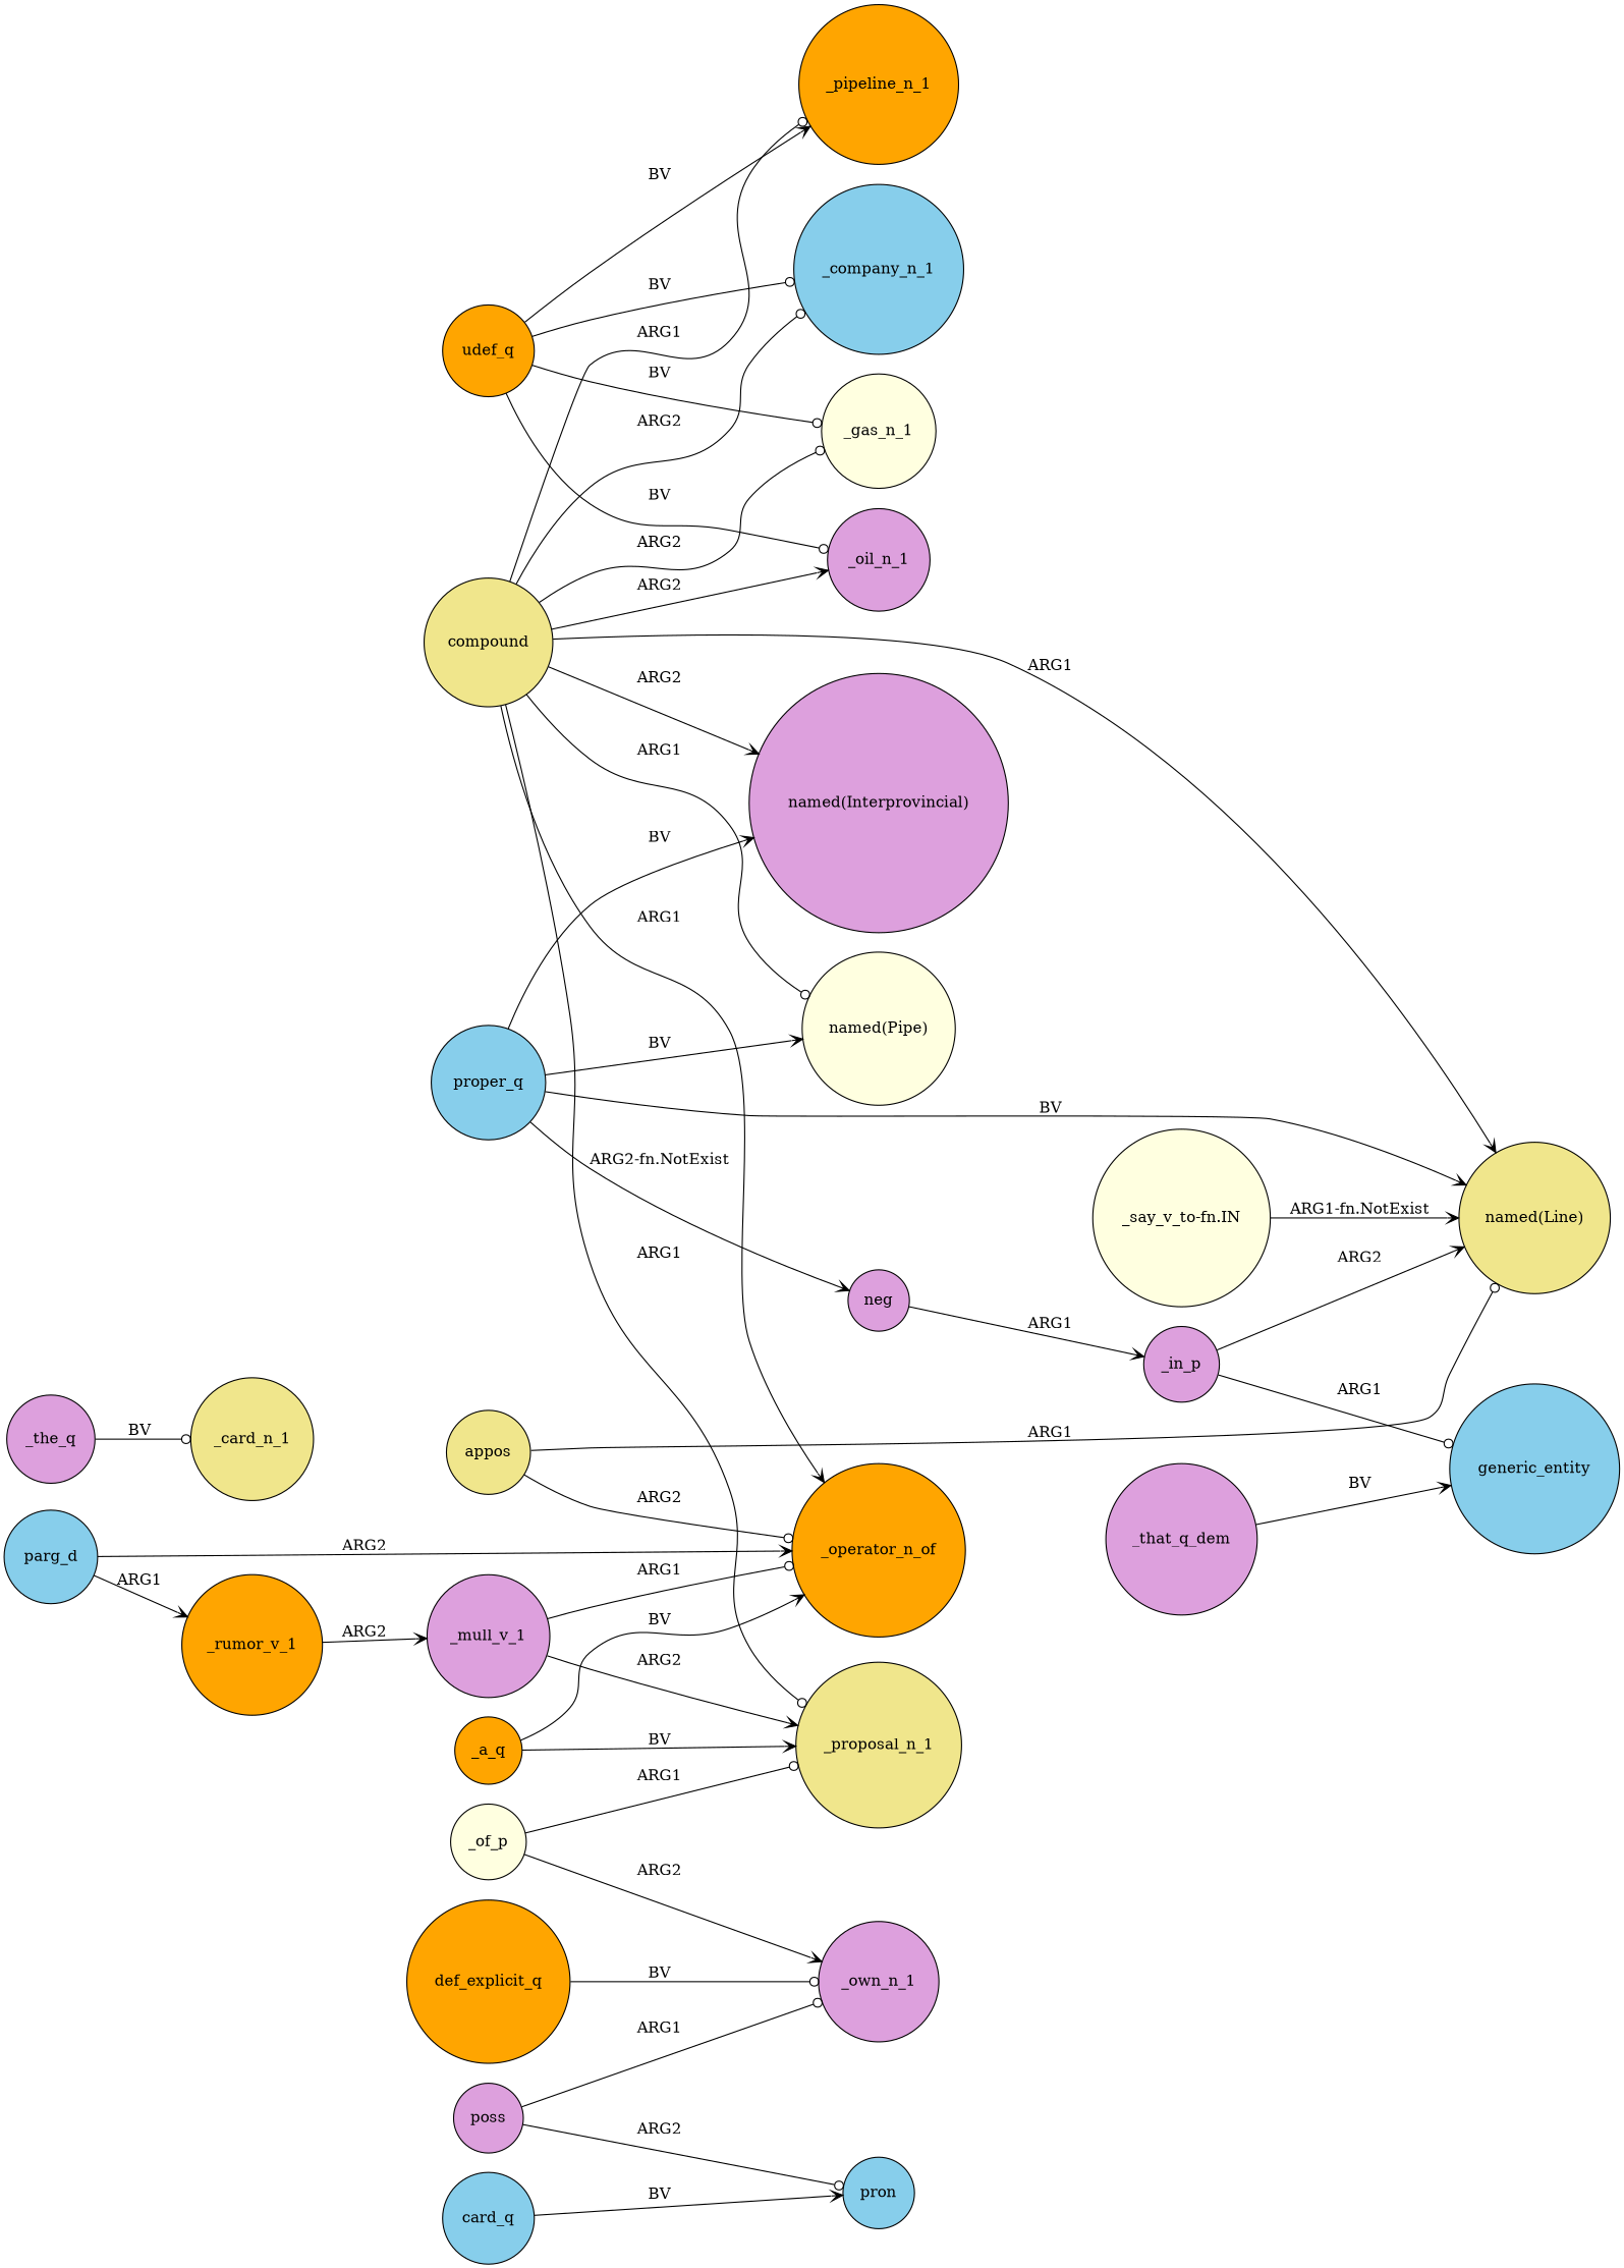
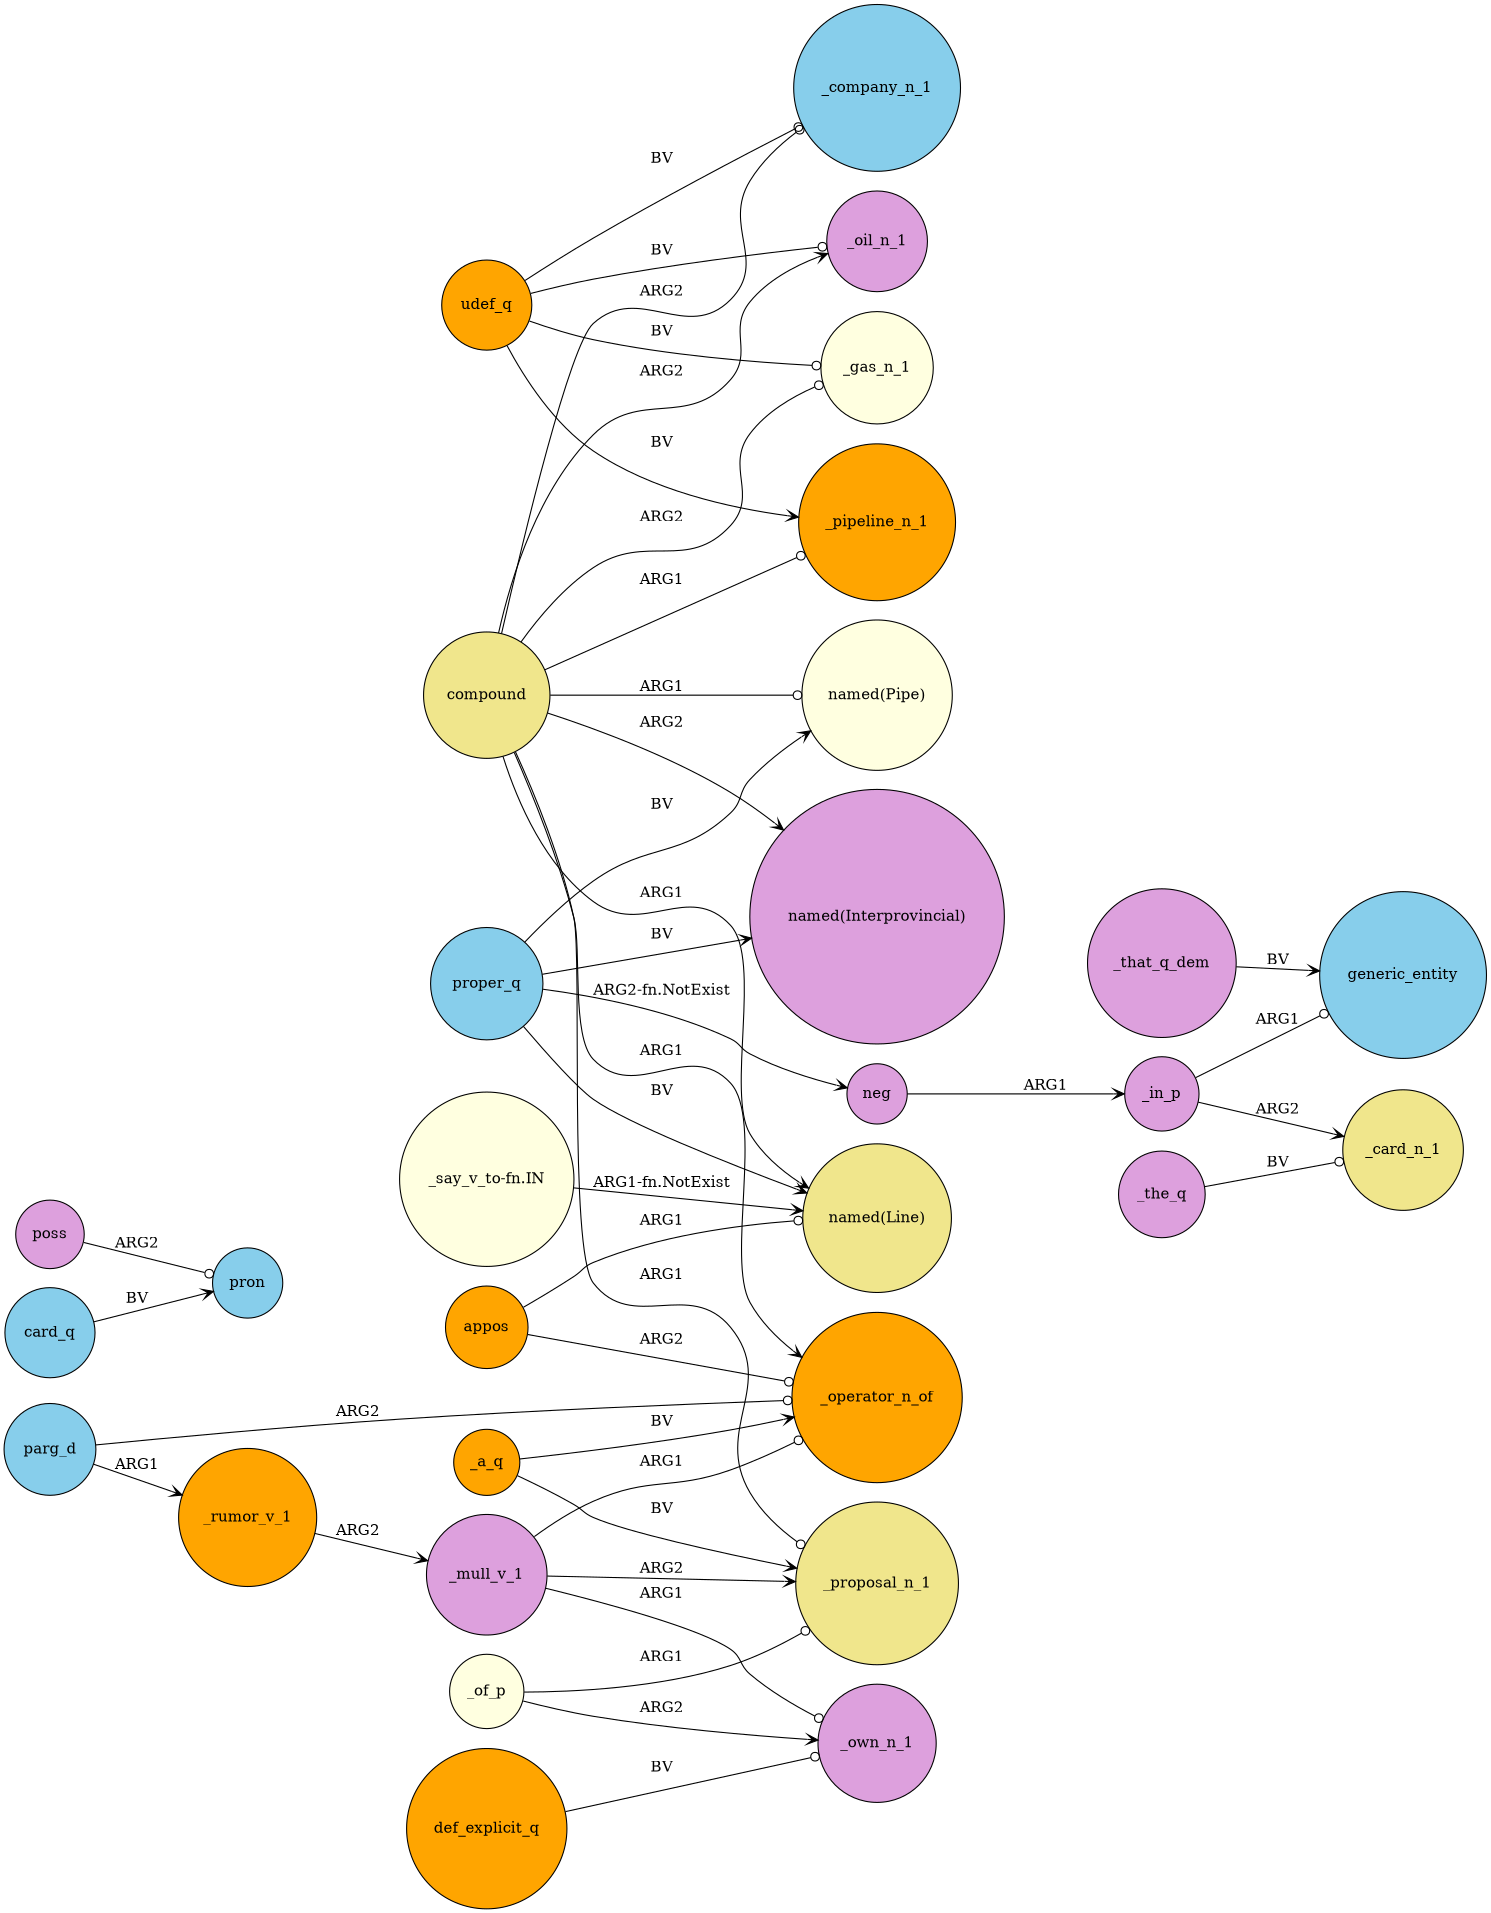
  digraph {
    rankdir=LR
    node [fillcolor=plum shape=circle style=filled]
    edge [arrowhead=vee]
    compound [fillcolor=khaki]
    _pipeline_n_1 [fillcolor=orange]
    "named(Line)" [fillcolor=khaki]
    _company_n_1 [fillcolor=skyblue]
    _operator_n_of [fillcolor=orange]
    _proposal_n_1 [fillcolor=khaki]
    _gas_n_1 [fillcolor=lightyellow]
    "named(Interprovincial)"
    _oil_n_1
    "named(Pipe)" [fillcolor=lightyellow]
    parg_d [fillcolor=skyblue]
    _rumor_v_1 [fillcolor=orange]
    _mull_v_1
    _of_p [fillcolor=lightyellow]
    _own_n_1
    poss
    pron [fillcolor=skyblue]
    generic_entity [fillcolor=skyblue]
    _that_q_dem
    _a_q [fillcolor=orange]
    _card_n_1 [fillcolor=khaki]
    _the_q
    def_explicit_q [fillcolor=orange]
    proper_q [fillcolor=skyblue]
    neg
    n26 [fillcolor=skyblue label=card_q]
    udef_q [fillcolor=orange]
-   appos [fillcolor=khaki]
+   appos [fillcolor=orange]
    _in_p
    "_say_v_to-fn.IN" [fillcolor=lightyellow]
    compound -> _pipeline_n_1 [arrowhead=odot label=ARG1]
    compound -> "named(Line)" [label=ARG1]
    compound -> _company_n_1 [arrowhead=odot label=ARG2]
    compound -> _operator_n_of [label=ARG1]
    compound -> _proposal_n_1 [arrowhead=odot label=ARG1]
    compound -> _gas_n_1 [arrowhead=odot label=ARG2]
    compound -> "named(Interprovincial)" [label=ARG2]
    compound -> _oil_n_1 [label=ARG2]
    compound -> "named(Pipe)" [arrowhead=odot label=ARG1]
-   parg_d -> _operator_n_of [label=ARG2]
+   parg_d -> _operator_n_of [arrowhead=odot label=ARG2]
    parg_d -> _rumor_v_1 [label=ARG1]
    _rumor_v_1 -> _mull_v_1 [label=ARG2]
    _mull_v_1 -> _operator_n_of [arrowhead=odot label=ARG1]
    _mull_v_1 -> _proposal_n_1 [label=ARG2]
    _of_p -> _proposal_n_1 [arrowhead=odot label=ARG1]
    _of_p -> _own_n_1 [label=ARG2]
-   poss -> _own_n_1 [arrowhead=odot label=ARG1]
+   _mull_v_1 -> _own_n_1 [arrowhead=odot label=ARG1]
    poss -> pron [arrowhead=odot label=ARG2]
    _that_q_dem -> generic_entity [label=BV]
    _a_q -> _operator_n_of [label=BV]
    _a_q -> _proposal_n_1 [label=BV]
    _the_q -> _card_n_1 [arrowhead=odot label=BV]
    def_explicit_q -> _own_n_1 [arrowhead=odot label=BV]
    proper_q -> "named(Line)" [label=BV]
    proper_q -> "named(Interprovincial)" [label=BV]
    proper_q -> "named(Pipe)" [label=BV]
    proper_q -> neg [label="ARG2-fn.NotExist"]
    neg -> _in_p [label=ARG1]
    n26 -> pron [label=BV]
    udef_q -> _pipeline_n_1 [label=BV]
    udef_q -> _company_n_1 [arrowhead=odot label=BV]
    udef_q -> _gas_n_1 [arrowhead=odot label=BV]
    udef_q -> _oil_n_1 [arrowhead=odot label=BV]
    appos -> "named(Line)" [arrowhead=odot label=ARG1]
    appos -> _operator_n_of [arrowhead=odot label=ARG2]
    _in_p -> generic_entity [arrowhead=odot label=ARG1]
-   _in_p -> "named(Line)" [label=ARG2]
+   _in_p -> _card_n_1 [label=ARG2]
    "_say_v_to-fn.IN" -> "named(Line)" [label="ARG1-fn.NotExist"]
  }
